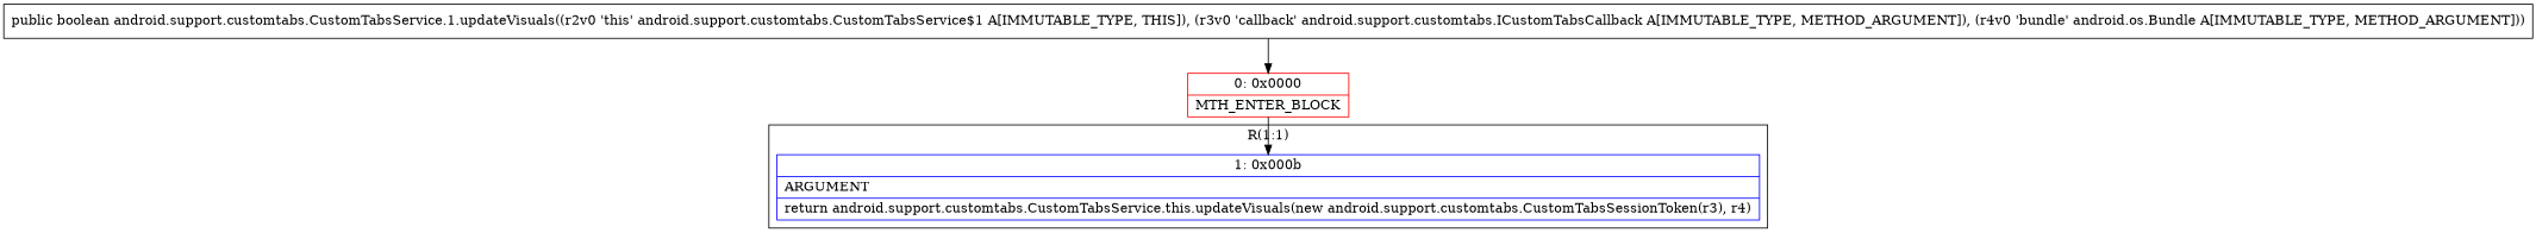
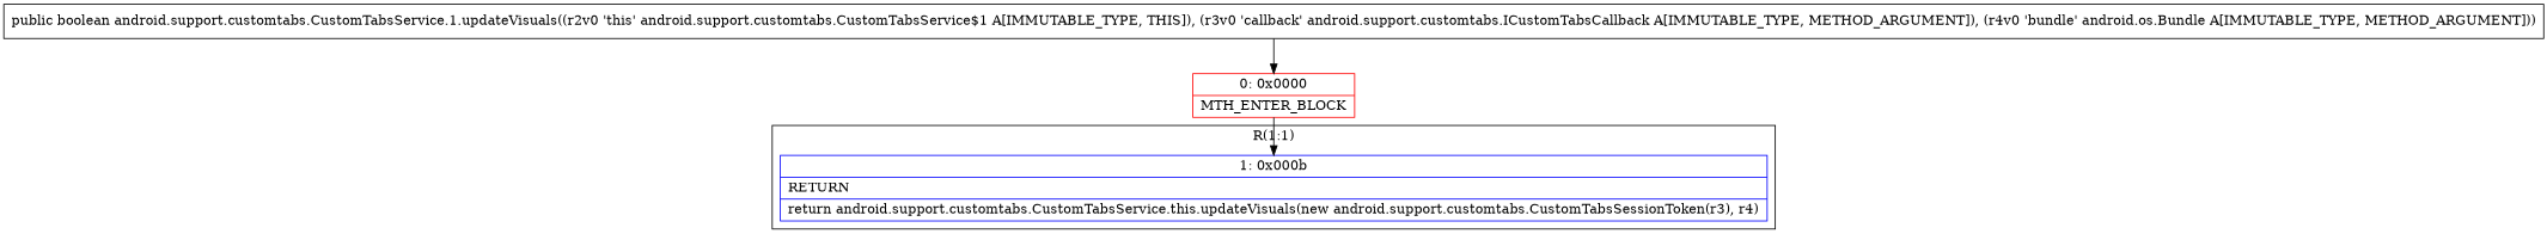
  digraph {
    node [shape=record]
-   n1 [color=blue label="{1\:\ 0x000b|ARGUMENT\l|return android.support.customtabs.CustomTabsService.this.updateVisuals(new android.support.customtabs.CustomTabsSessionToken(r3), r4)\l}"]
+   n1 [color=blue label="{1\:\ 0x000b|RETURN\l|return android.support.customtabs.CustomTabsService.this.updateVisuals(new android.support.customtabs.CustomTabsSessionToken(r3), r4)\l}"]
    n2 [color=red label="{0\:\ 0x0000|MTH_ENTER_BLOCK\l}"]
    n3 [label="{public boolean android.support.customtabs.CustomTabsService.1.updateVisuals((r2v0 'this' android.support.customtabs.CustomTabsService$1 A[IMMUTABLE_TYPE, THIS]), (r3v0 'callback' android.support.customtabs.ICustomTabsCallback A[IMMUTABLE_TYPE, METHOD_ARGUMENT]), (r4v0 'bundle' android.os.Bundle A[IMMUTABLE_TYPE, METHOD_ARGUMENT])) }"]
    subgraph cluster_1 {
      label="R(1:1)"
      n1
    }
    n2 -> n1
    n3 -> n2
  }
